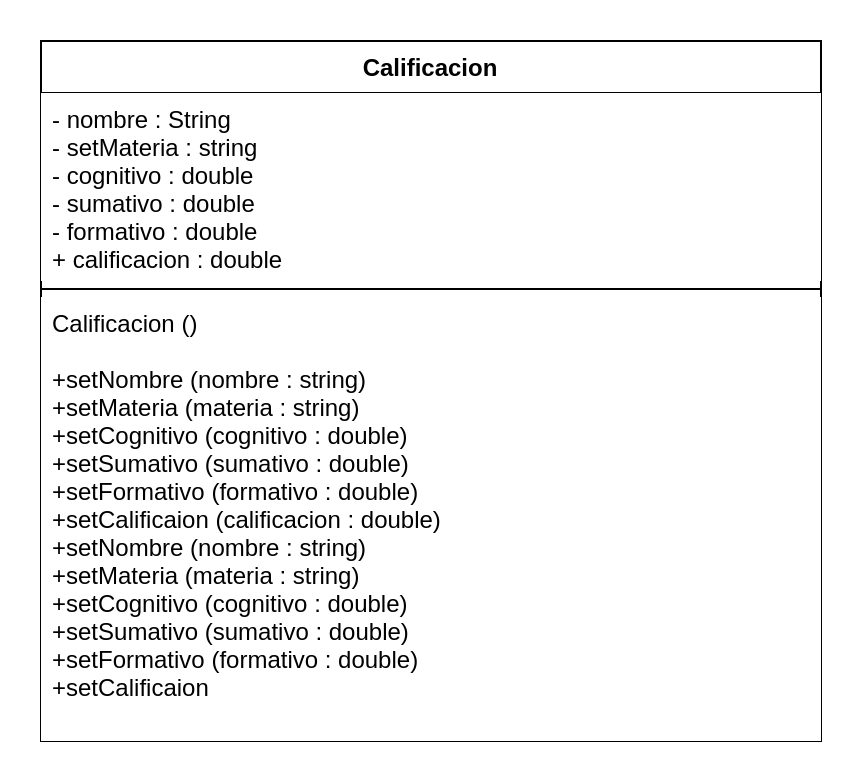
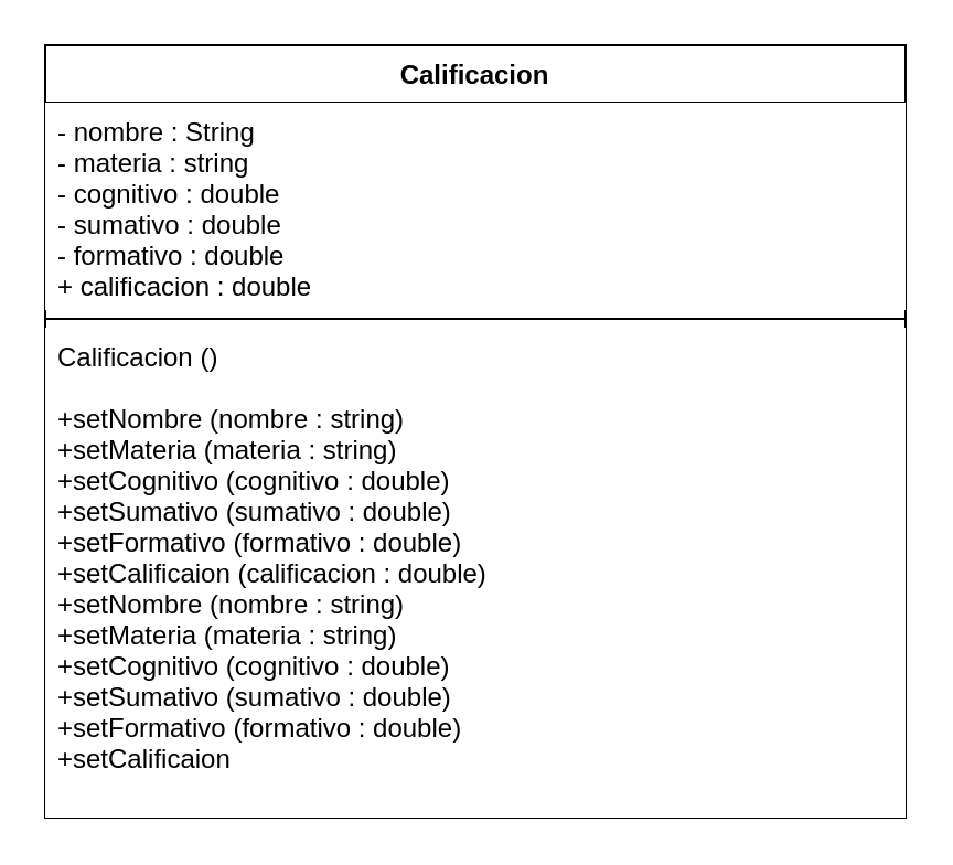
  <mxCell id="0" />
  <mxCell id="1" parent="0" />
  <mxCell id="2" value="Calificacion" style="swimlane;fontStyle=1;align=center;verticalAlign=top;childLayout=stackLayout;horizontal=1;startSize=26;horizontalStack=0;resizeParent=1;resizeParentMax=0;resizeLast=0;collapsible=1;marginBottom=0;" parent="1" vertex="1"><mxGeometry x="20" y="20" width="390" height="350" as="geometry" /></mxCell>
- <mxCell id="3" value="- nombre : String&#10;- setMateria : string&#10;- cognitivo : double&#10;- sumativo : double&#10;- formativo : double&#10;+ calificacion : double" style="text;strokeColor=none;fillColor=default;align=left;verticalAlign=top;spacingLeft=4;spacingRight=4;overflow=hidden;rotatable=0;points=[[0,0.5],[1,0.5]];portConstraint=eastwest;" parent="2" vertex="1"><mxGeometry y="26" width="390" height="94" as="geometry" /></mxCell>
+ <mxCell id="3" value="- nombre : String&#10;- materia : string&#10;- cognitivo : double&#10;- sumativo : double&#10;- formativo : double&#10;+ calificacion : double" style="text;strokeColor=none;fillColor=default;align=left;verticalAlign=top;spacingLeft=4;spacingRight=4;overflow=hidden;rotatable=0;points=[[0,0.5],[1,0.5]];portConstraint=eastwest;" parent="2" vertex="1"><mxGeometry y="26" width="390" height="94" as="geometry" /></mxCell>
  <mxCell id="4" value="" style="line;strokeWidth=1;fillColor=none;align=left;verticalAlign=middle;spacingTop=-1;spacingLeft=3;spacingRight=3;rotatable=0;labelPosition=right;points=[];portConstraint=eastwest;" parent="2" vertex="1"><mxGeometry y="120" width="390" height="8" as="geometry" /></mxCell>
  <mxCell id="5" value="Calificacion ()&#10;&#10;+setNombre (nombre : string)&#10;+setMateria (materia : string)&#10;+setCognitivo (cognitivo : double)&#10;+setSumativo (sumativo : double)&#10;+setFormativo (formativo : double)&#10;+setCalificaion (calificacion : double)&#10;+setNombre (nombre : string)&#10;+setMateria (materia : string)&#10;+setCognitivo (cognitivo : double)&#10;+setSumativo (sumativo : double)&#10;+setFormativo (formativo : double)&#10;+setCalificaion " style="text;strokeColor=none;fillColor=default;align=left;verticalAlign=top;spacingLeft=4;spacingRight=4;overflow=hidden;rotatable=0;points=[[0,0.5],[1,0.5]];portConstraint=eastwest;" parent="2" vertex="1"><mxGeometry y="128" width="390" height="222" as="geometry" /></mxCell>
